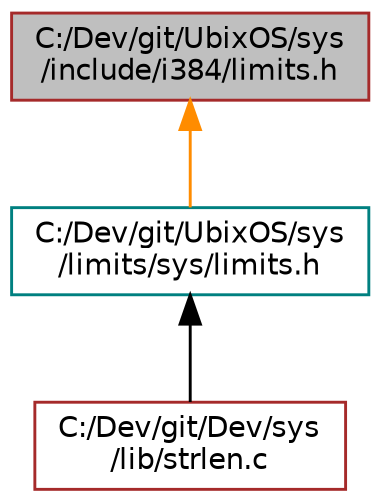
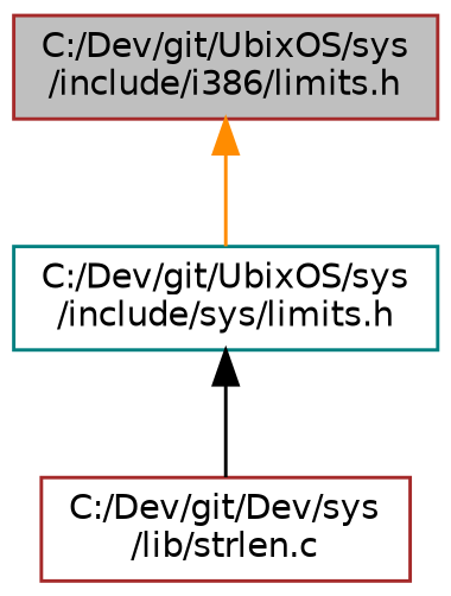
  digraph {
    node [color=brown fillcolor=white fontname=Helvetica fontsize=10 shape=record style=filled]
    edge [dir=back fontname=Helvetica fontsize=10 labelfontname=Helvetica labelfontsize=10 style=solid]
-   n1 [fillcolor=grey75 fontcolor=black height=0.2 label="C:/Dev/git/UbixOS/sys\l/include/i384/limits.h" width=0.4]
-   n2 [color=teal height=0.2 label="C:/Dev/git/UbixOS/sys\l/limits/sys/limits.h" width=0.4]
+   n1 [fillcolor=grey75 fontcolor=black height=0.2 label="C:/Dev/git/UbixOS/sys\l/include/i386/limits.h" width=0.4]
+   n2 [color=teal height=0.2 label="C:/Dev/git/UbixOS/sys\l/include/sys/limits.h" width=0.4]
    n3 [height=0.2 label="C:/Dev/git/Dev/sys\l/lib/strlen.c" width=0.4]
    n1 -> n2 [color=darkorange]
    n2 -> n3 [color=black]
  }
